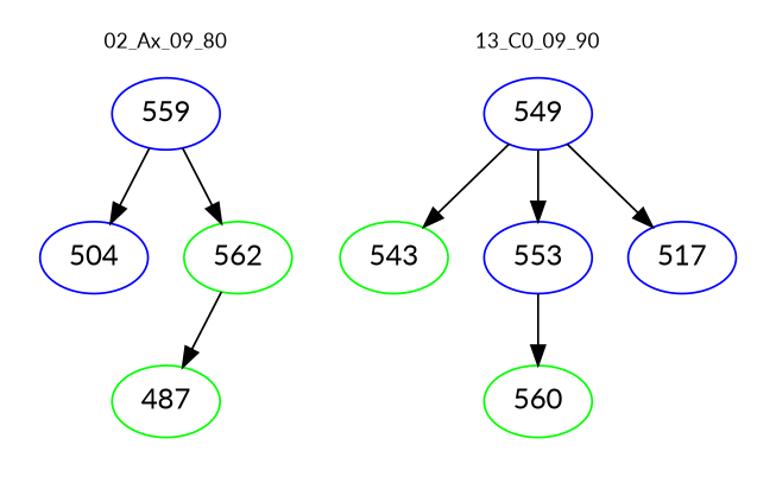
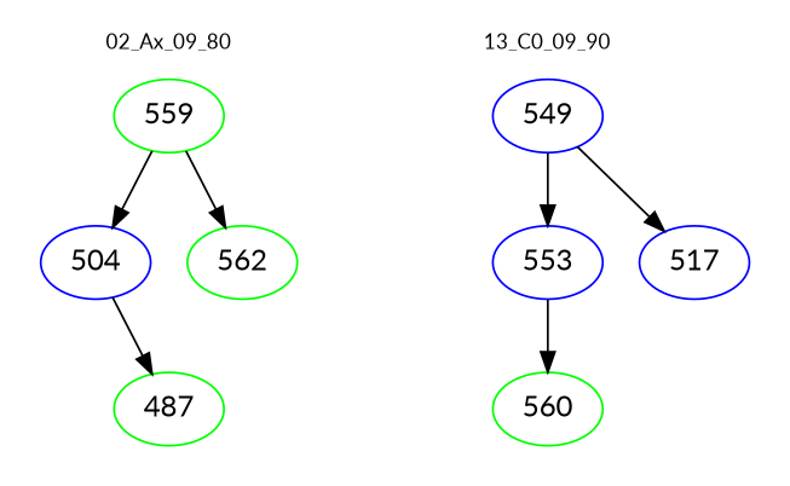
  digraph {
    fontname=Lato
    node [color=blue fontname=Lato]
    edge [color=black fontname=Lato]
-   n1 [label=559]
+   n1 [color=green label=559]
    n2 [label=504]
    n3 [color=green label=562]
    n4 [color=green label=487]
    n5 [label=549]
-   n6 [color=green label=543]
    n7 [label=553]
    n8 [label=517]
    n9 [color=green label=560]
    subgraph cluster_1 {
      color=white
      fontsize=10
      label="02_Ax_09_80"
      n1
      n2
      n3
      n4
    }
    subgraph cluster_2 {
      color=white
      fontsize=10
      label="13_C0_09_90"
      n5
-     n6
      n7
      n8
      n9
    }
    n1 -> n2
    n1 -> n3
-   n3 -> n4
-   n5 -> n6
+   n2 -> n4
    n5 -> n7
    n5 -> n8
    n7 -> n9
  }
